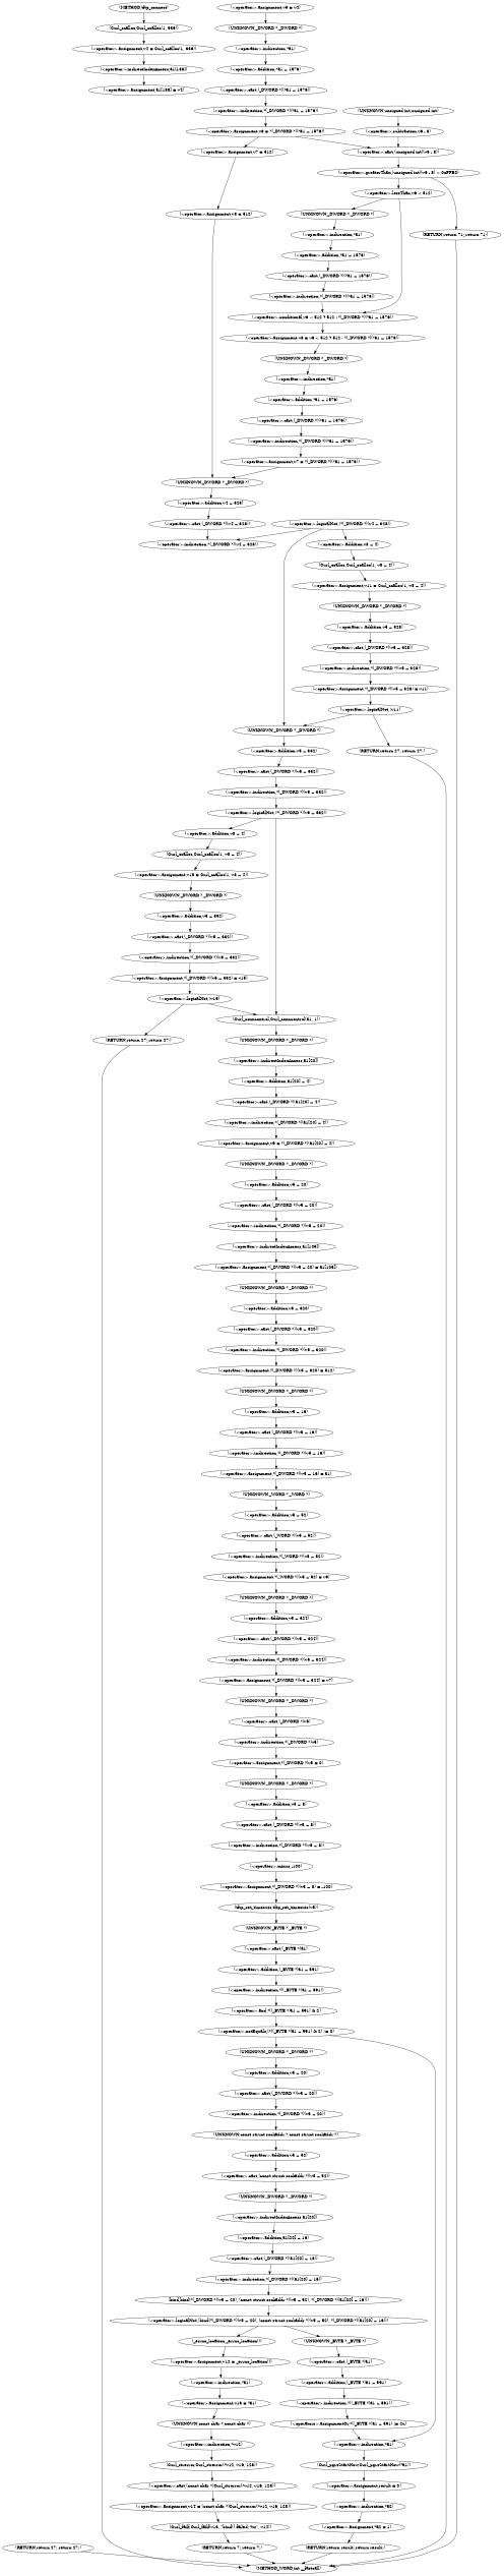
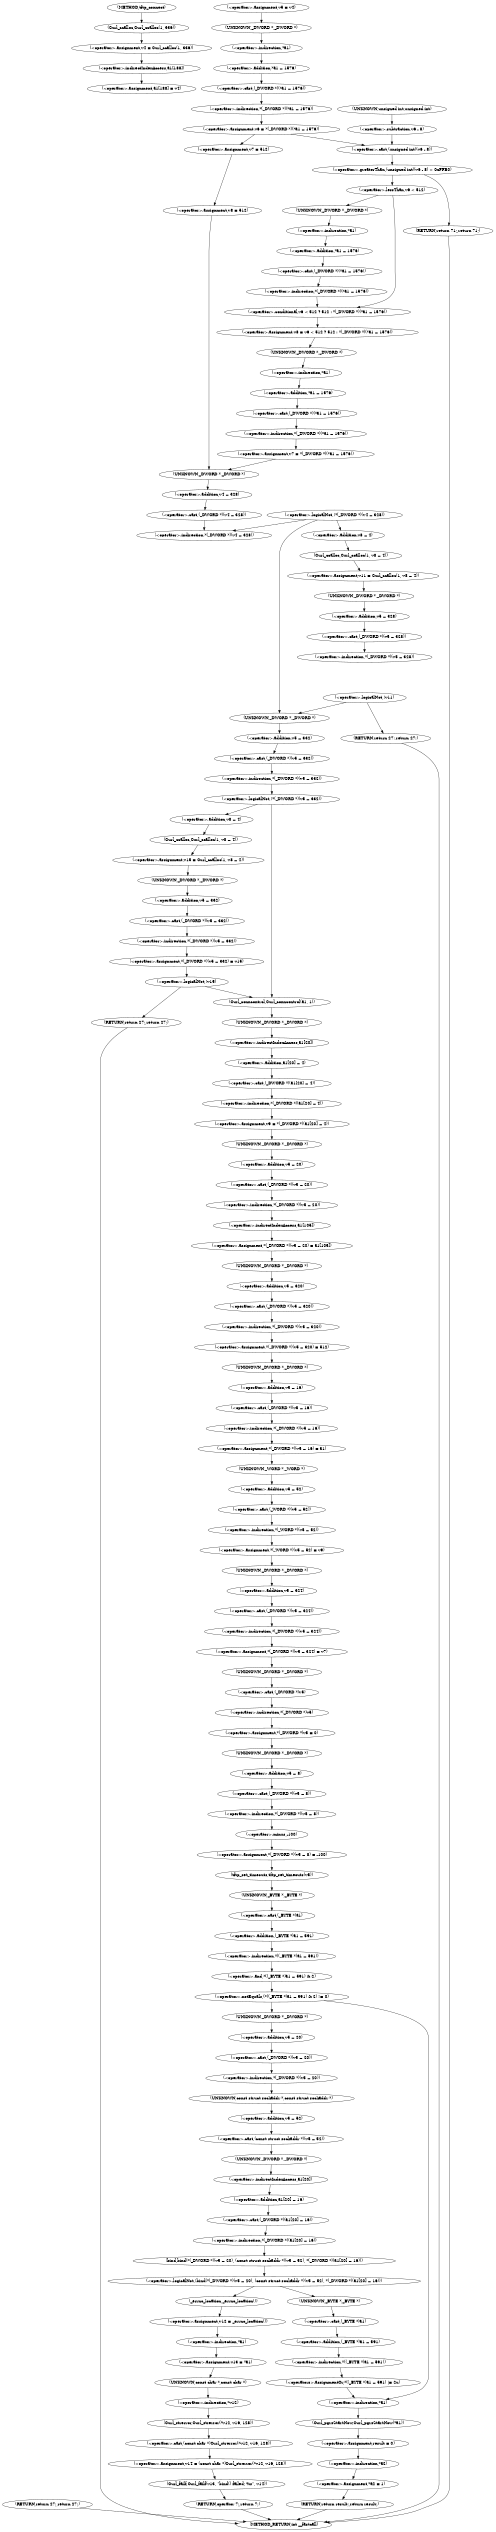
  digraph {
    n1 [label="(<operator>.assignment,v4 = Curl_ccalloc(1, 336))"]
    n2 [label="(<operator>.indirectIndexAccess,a1[188])"]
    n3 [label="(<operator>.assignment,a1[188] = v4)"]
    n4 [label="(Curl_ccalloc,Curl_ccalloc(1, 336))"]
    n5 [label="(RETURN,return 27;,return 27;)"]
-   n6 [label="(METHOD_WORD,int __fastcall)"]
+   n6 [label="(METHOD_RETURN,int __fastcall)"]
    n7 [label="(<operator>.assignment,v5 = v4)"]
    n8 [label="(UNKNOWN,_DWORD *,_DWORD *)"]
    n9 [label="(<operator>.indirection,*a1)"]
    n10 [label="(<operator>.assignment,v6 = *(_DWORD *)(*a1 + 1576))"]
    n11 [label="(<operator>.assignment,v7 = 512)"]
    n12 [label="(<operator>.cast,(unsigned int)(v6 - 8))"]
    n13 [label="(UNKNOWN,unsigned int,unsigned int)"]
    n14 [label="(<operator>.subtraction,v6 - 8)"]
    n15 [label="(<operator>.assignment,v8 = 512)"]
    n16 [label="(<operator>.indirection,*(_DWORD *)(*a1 + 1576))"]
    n17 [label="(<operator>.cast,(_DWORD *)(*a1 + 1576))"]
    n18 [label="(<operator>.addition,*a1 + 1576)"]
    n19 [label="(<operator>.greaterThan,(unsigned int)(v6 - 8) > 0xFFB0)"]
    n20 [label="(RETURN,return 71;,return 71;)"]
    n21 [label="(<operator>.lessThan,v6 < 512)"]
    n22 [label="(<operator>.conditional,v6 < 512 ? 512 : *(_DWORD *)(*a1 + 1576))"]
    n23 [label="(UNKNOWN,_DWORD *,_DWORD *)"]
    n24 [label="(<operator>.assignment,v8 = v6 < 512 ? 512 : *(_DWORD *)(*a1 + 1576))"]
    n25 [label="(UNKNOWN,_DWORD *,_DWORD *)"]
    n26 [label="(<operator>.indirection,*a1)"]
    n27 [label="(<operator>.indirection,*a1)"]
    n28 [label="(<operator>.indirection,*(_DWORD *)(*a1 + 1576))"]
    n29 [label="(<operator>.cast,(_DWORD *)(*a1 + 1576))"]
    n30 [label="(<operator>.addition,*a1 + 1576)"]
    n31 [label="(<operator>.assignment,v7 = *(_DWORD *)(*a1 + 1576))"]
    n32 [label="(UNKNOWN,_DWORD *,_DWORD *)"]
    n33 [label="(<operator>.addition,v4 + 328)"]
    n34 [label="(<operator>.indirection,*(_DWORD *)(*a1 + 1576))"]
    n35 [label="(<operator>.cast,(_DWORD *)(*a1 + 1576))"]
    n36 [label="(<operator>.addition,*a1 + 1576)"]
    n37 [label="(<operator>.logicalNot,!*(_DWORD *)(v4 + 328))"]
    n38 [label="(<operator>.addition,v8 + 4)"]
    n39 [label="(UNKNOWN,_DWORD *,_DWORD *)"]
    n40 [label="(<operator>.indirection,*(_DWORD *)(v4 + 328))"]
    n41 [label="(Curl_ccalloc,Curl_ccalloc(1, v8 + 4))"]
    n42 [label="(<operator>.addition,v5 + 332)"]
    n43 [label="(<operator>.cast,(_DWORD *)(v4 + 328))"]
    n44 [label="(<operator>.assignment,v11 = Curl_ccalloc(1, v8 + 4))"]
    n45 [label="(UNKNOWN,_DWORD *,_DWORD *)"]
    n46 [label="(<operator>.addition,v5 + 328)"]
-   n47 [label="(<operator>.assignment,*(_DWORD *)(v5 + 328) = v11)"]
    n48 [label="(<operator>.logicalNot,!v11)"]
    n49 [label="(RETURN,return 27;,return 27;)"]
    n50 [label="(<operator>.indirection,*(_DWORD *)(v5 + 328))"]
    n51 [label="(<operator>.cast,(_DWORD *)(v5 + 328))"]
    n52 [label="(<operator>.logicalNot,!*(_DWORD *)(v5 + 332))"]
    n53 [label="(<operator>.addition,v8 + 4)"]
    n54 [label="(Curl_conncontrol,Curl_conncontrol(a1, 1))"]
    n55 [label="(Curl_ccalloc,Curl_ccalloc(1, v8 + 4))"]
    n56 [label="(UNKNOWN,_DWORD *,_DWORD *)"]
    n57 [label="(<operator>.indirection,*(_DWORD *)(v5 + 332))"]
    n58 [label="(<operator>.cast,(_DWORD *)(v5 + 332))"]
    n59 [label="(<operator>.assignment,v15 = Curl_ccalloc(1, v8 + 4))"]
    n60 [label="(UNKNOWN,_DWORD *,_DWORD *)"]
    n61 [label="(<operator>.addition,v5 + 332)"]
    n62 [label="(<operator>.assignment,*(_DWORD *)(v5 + 332) = v15)"]
    n63 [label="(<operator>.logicalNot,!v15)"]
    n64 [label="(RETURN,return 27;,return 27;)"]
    n65 [label="(<operator>.indirection,*(_DWORD *)(v5 + 332))"]
    n66 [label="(<operator>.cast,(_DWORD *)(v5 + 332))"]
    n67 [label="(<operator>.indirectIndexAccess,a1[20])"]
    n68 [label="(<operator>.assignment,v9 = *(_DWORD *)(a1[20] + 4))"]
    n69 [label="(UNKNOWN,_DWORD *,_DWORD *)"]
    n70 [label="(<operator>.addition,v5 + 20)"]
    n71 [label="(<operator>.indirection,*(_DWORD *)(a1[20] + 4))"]
    n72 [label="(<operator>.cast,(_DWORD *)(a1[20] + 4))"]
    n73 [label="(<operator>.addition,a1[20] + 4)"]
    n74 [label="(<operator>.assignment,*(_DWORD *)(v5 + 20) = a1[105])"]
    n75 [label="(UNKNOWN,_DWORD *,_DWORD *)"]
    n76 [label="(<operator>.addition,v5 + 320)"]
    n77 [label="(<operator>.indirection,*(_DWORD *)(v5 + 20))"]
    n78 [label="(<operator>.indirectIndexAccess,a1[105])"]
    n79 [label="(<operator>.cast,(_DWORD *)(v5 + 20))"]
    n80 [label="(<operator>.assignment,*(_DWORD *)(v5 + 320) = 512)"]
    n81 [label="(UNKNOWN,_DWORD *,_DWORD *)"]
    n82 [label="(<operator>.addition,v5 + 16)"]
    n83 [label="(<operator>.indirection,*(_DWORD *)(v5 + 320))"]
    n84 [label="(<operator>.cast,(_DWORD *)(v5 + 320))"]
    n85 [label="(<operator>.assignment,*(_DWORD *)(v5 + 16) = a1)"]
    n86 [label="(UNKNOWN,_WORD *,_WORD *)"]
    n87 [label="(<operator>.addition,v5 + 52)"]
    n88 [label="(<operator>.indirection,*(_DWORD *)(v5 + 16))"]
    n89 [label="(<operator>.cast,(_DWORD *)(v5 + 16))"]
    n90 [label="(<operator>.assignment,*(_WORD *)(v5 + 52) = v9)"]
    n91 [label="(UNKNOWN,_DWORD *,_DWORD *)"]
    n92 [label="(<operator>.addition,v5 + 324)"]
    n93 [label="(<operator>.indirection,*(_WORD *)(v5 + 52))"]
    n94 [label="(<operator>.cast,(_WORD *)(v5 + 52))"]
    n95 [label="(<operator>.assignment,*(_DWORD *)(v5 + 324) = v7)"]
    n96 [label="(UNKNOWN,_DWORD *,_DWORD *)"]
    n97 [label="(<operator>.cast,(_DWORD *)v5)"]
    n98 [label="(<operator>.indirection,*(_DWORD *)(v5 + 324))"]
    n99 [label="(<operator>.cast,(_DWORD *)(v5 + 324))"]
    n100 [label="(<operator>.assignment,*(_DWORD *)v5 = 0)"]
    n101 [label="(UNKNOWN,_DWORD *,_DWORD *)"]
    n102 [label="(<operator>.addition,v5 + 8)"]
    n103 [label="(<operator>.indirection,*(_DWORD *)v5)"]
    n104 [label="(<operator>.assignment,*(_DWORD *)(v5 + 8) = -100)"]
    n105 [label="(tftp_set_timeouts,tftp_set_timeouts(v5))"]
    n106 [label="(UNKNOWN,_BYTE *,_BYTE *)"]
    n107 [label="(<operator>.indirection,*(_DWORD *)(v5 + 8))"]
    n108 [label="(<operator>.minus,-100)"]
    n109 [label="(<operator>.cast,(_DWORD *)(v5 + 8))"]
    n110 [label="(<operator>.cast,(_BYTE *)a1)"]
    n111 [label="(<operator>.notEquals,(*((_BYTE *)a1 + 591) & 2) != 0)"]
    n112 [label="(<operator>.indirection,*a1)"]
    n113 [label="(UNKNOWN,_DWORD *,_DWORD *)"]
    n114 [label="(Curl_pgrsStartNow,Curl_pgrsStartNow(*a1))"]
    n115 [label="(<operator>.addition,v5 + 20)"]
    n116 [label="(<operator>.and,*((_BYTE *)a1 + 591) & 2)"]
    n117 [label="(<operator>.indirection,*((_BYTE *)a1 + 591))"]
    n118 [label="(<operator>.addition,(_BYTE *)a1 + 591)"]
    n119 [label="(<operator>.assignment,result = 0)"]
    n120 [label="(<operator>.indirection,*a2)"]
    n121 [label="(<operator>.assignment,*a2 = 1)"]
    n122 [label="(RETURN,return result;,return result;)"]
    n123 [label="(<operator>.logicalNot,!bind(*(_DWORD *)(v5 + 20), (const struct sockaddr *)(v5 + 52), *(_DWORD *)(a1[20] + 16)))"]
    n124 [label="(UNKNOWN,_BYTE *,_BYTE *)"]
    n125 [label="(_errno_location,_errno_location())"]
    n126 [label="(<operator>.cast,(_BYTE *)a1)"]
    n127 [label="(<operator>.assignment,v12 = _errno_location())"]
    n128 [label="(bind,bind(*(_DWORD *)(v5 + 20), (const struct sockaddr *)(v5 + 52), *(_DWORD *)(a1[20] + 16)))"]
    n129 [label="(<operator>.indirection,*(_DWORD *)(v5 + 20))"]
    n130 [label="(UNKNOWN,const struct sockaddr *,const struct sockaddr *)"]
    n131 [label="(<operator>.addition,v5 + 52)"]
    n132 [label="(<operator>.cast,(_DWORD *)(v5 + 20))"]
    n133 [label="(<operator>.cast,(const struct sockaddr *)(v5 + 52))"]
    n134 [label="(UNKNOWN,_DWORD *,_DWORD *)"]
    n135 [label="(<operator>.indirectIndexAccess,a1[20])"]
    n136 [label="(<operator>.indirection,*(_DWORD *)(a1[20] + 16))"]
    n137 [label="(<operator>.cast,(_DWORD *)(a1[20] + 16))"]
    n138 [label="(<operator>.addition,a1[20] + 16)"]
    n139 [label="(<operators>.assignmentOr,*((_BYTE *)a1 + 591) |= 2u)"]
    n140 [label="(<operator>.indirection,*((_BYTE *)a1 + 591))"]
    n141 [label="(<operator>.addition,(_BYTE *)a1 + 591)"]
    n142 [label="(<operator>.indirection,*a1)"]
    n143 [label="(<operator>.assignment,v13 = *a1)"]
    n144 [label="(UNKNOWN,const char *,const char *)"]
    n145 [label="(<operator>.indirection,*v12)"]
    n146 [label="(<operator>.assignment,v14 = (const char *)Curl_strerror(*v12, v16, 128))"]
    n147 [label="(Curl_failf,Curl_failf(v13, \"bind() failed; %s\", v14))"]
-   n148 [label="(RETURN,return 7;,return 7;)"]
+   n148 [label="(RETURN,operator 7;,return 7;)"]
    n149 [label="(<operator>.cast,(const char *)Curl_strerror(*v12, v16, 128))"]
    n150 [label="(Curl_strerror,Curl_strerror(*v12, v16, 128))"]
    n151 [label="(METHOD,tftp_connect)"]
    n1 -> n2
    n2 -> n3
    n4 -> n1
    n5 -> n6
    n7 -> n8
    n8 -> n9
    n9 -> n18
    n10 -> n11
    n10 -> n12
    n11 -> n15
    n12 -> n19
    n13 -> n14
    n14 -> n12
    n15 -> n32
    n16 -> n10
    n17 -> n16
    n18 -> n17
    n19 -> n20
    n19 -> n21
    n20 -> n6
    n21 -> n22
    n21 -> n23
    n22 -> n24
    n23 -> n27
    n24 -> n25
    n25 -> n26
    n26 -> n36
    n27 -> n30
    n28 -> n22
    n29 -> n28
    n30 -> n29
    n31 -> n32
    n32 -> n33
    n33 -> n43
    n34 -> n31
    n35 -> n34
    n36 -> n35
    n37 -> n38
    n37 -> n39
    n37 -> n40
    n38 -> n41
    n39 -> n42
    n41 -> n44
    n42 -> n58
    n43 -> n40
    n44 -> n45
    n45 -> n46
    n46 -> n51
-   n47 -> n48
    n48 -> n39
    n48 -> n49
    n49 -> n6
-   n50 -> n47
    n51 -> n50
    n52 -> n53
    n52 -> n54
    n53 -> n55
    n54 -> n56
    n55 -> n59
    n56 -> n67
    n57 -> n52
    n58 -> n57
    n59 -> n60
    n60 -> n61
    n61 -> n66
    n62 -> n63
    n63 -> n54
    n63 -> n64
    n64 -> n6
    n65 -> n62
    n66 -> n65
    n67 -> n73
    n68 -> n69
    n69 -> n70
    n70 -> n79
    n71 -> n68
    n72 -> n71
    n73 -> n72
    n74 -> n75
    n75 -> n76
    n76 -> n84
    n77 -> n78
    n78 -> n74
    n79 -> n77
    n80 -> n81
    n81 -> n82
    n82 -> n89
    n83 -> n80
    n84 -> n83
    n85 -> n86
    n86 -> n87
    n87 -> n94
    n88 -> n85
    n89 -> n88
    n90 -> n91
    n91 -> n92
    n92 -> n99
    n93 -> n90
    n94 -> n93
    n95 -> n96
    n96 -> n97
    n97 -> n103
    n98 -> n95
    n99 -> n98
    n100 -> n101
    n101 -> n102
    n102 -> n109
    n103 -> n100
    n104 -> n105
    n105 -> n106
    n106 -> n110
    n107 -> n108
    n108 -> n104
    n109 -> n107
    n110 -> n118
    n111 -> n112
    n111 -> n113
    n112 -> n114
    n113 -> n115
    n114 -> n119
    n115 -> n132
    n116 -> n111
    n117 -> n116
    n118 -> n117
    n119 -> n120
    n120 -> n121
    n121 -> n122
    n122 -> n6
    n123 -> n124
    n123 -> n125
    n124 -> n126
    n125 -> n127
    n126 -> n141
    n127 -> n142
    n128 -> n123
    n129 -> n130
    n130 -> n131
    n131 -> n133
    n132 -> n129
    n133 -> n134
    n134 -> n135
    n135 -> n138
    n136 -> n128
    n137 -> n136
    n138 -> n137
    n139 -> n112
    n140 -> n139
    n141 -> n140
    n142 -> n143
    n143 -> n144
    n144 -> n145
    n145 -> n150
    n146 -> n147
    n147 -> n148
    n148 -> n6
    n149 -> n146
    n150 -> n149
    n151 -> n4
  }
